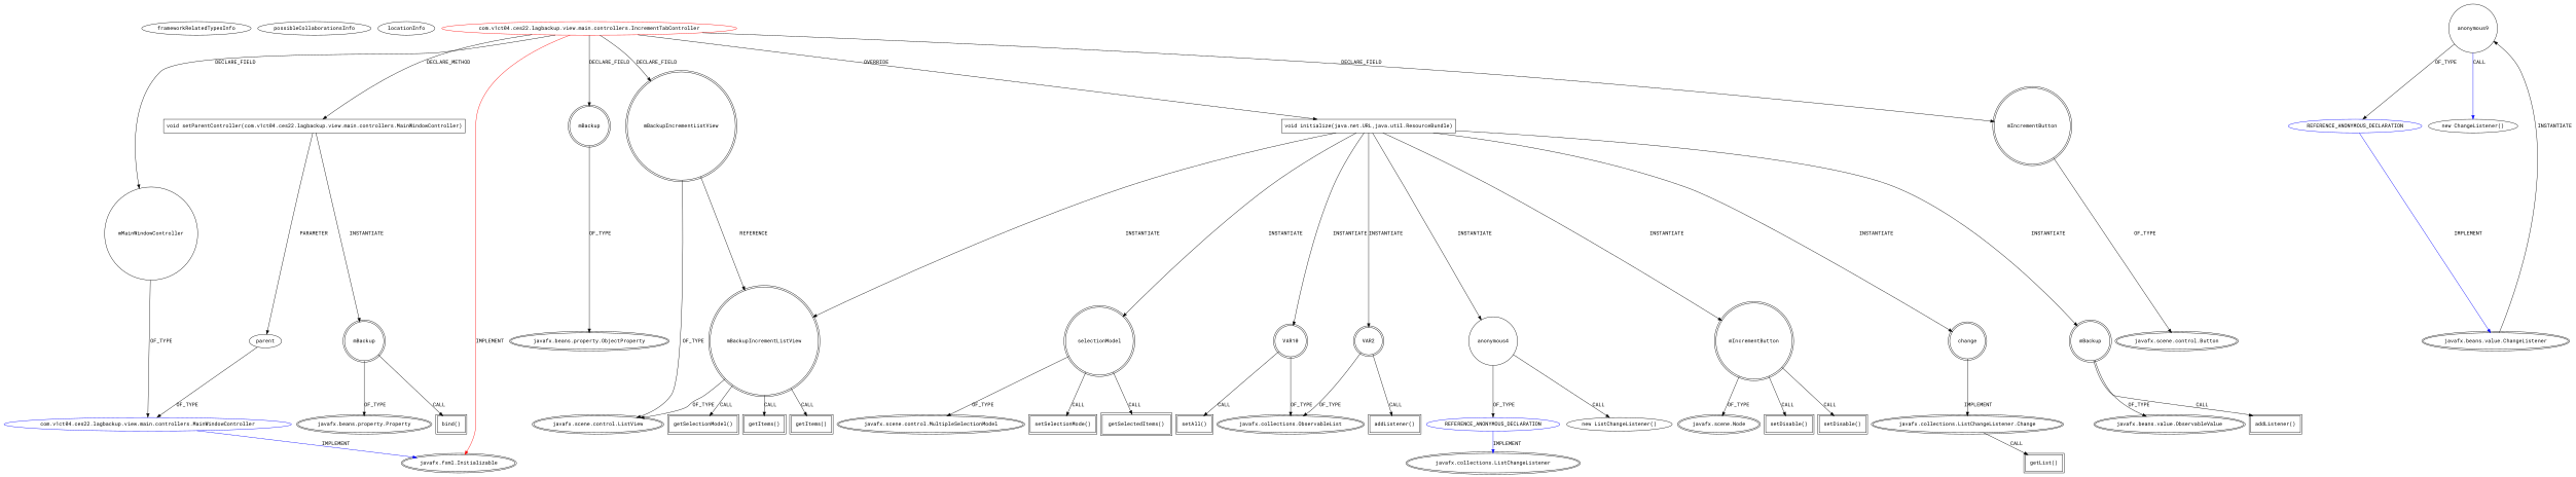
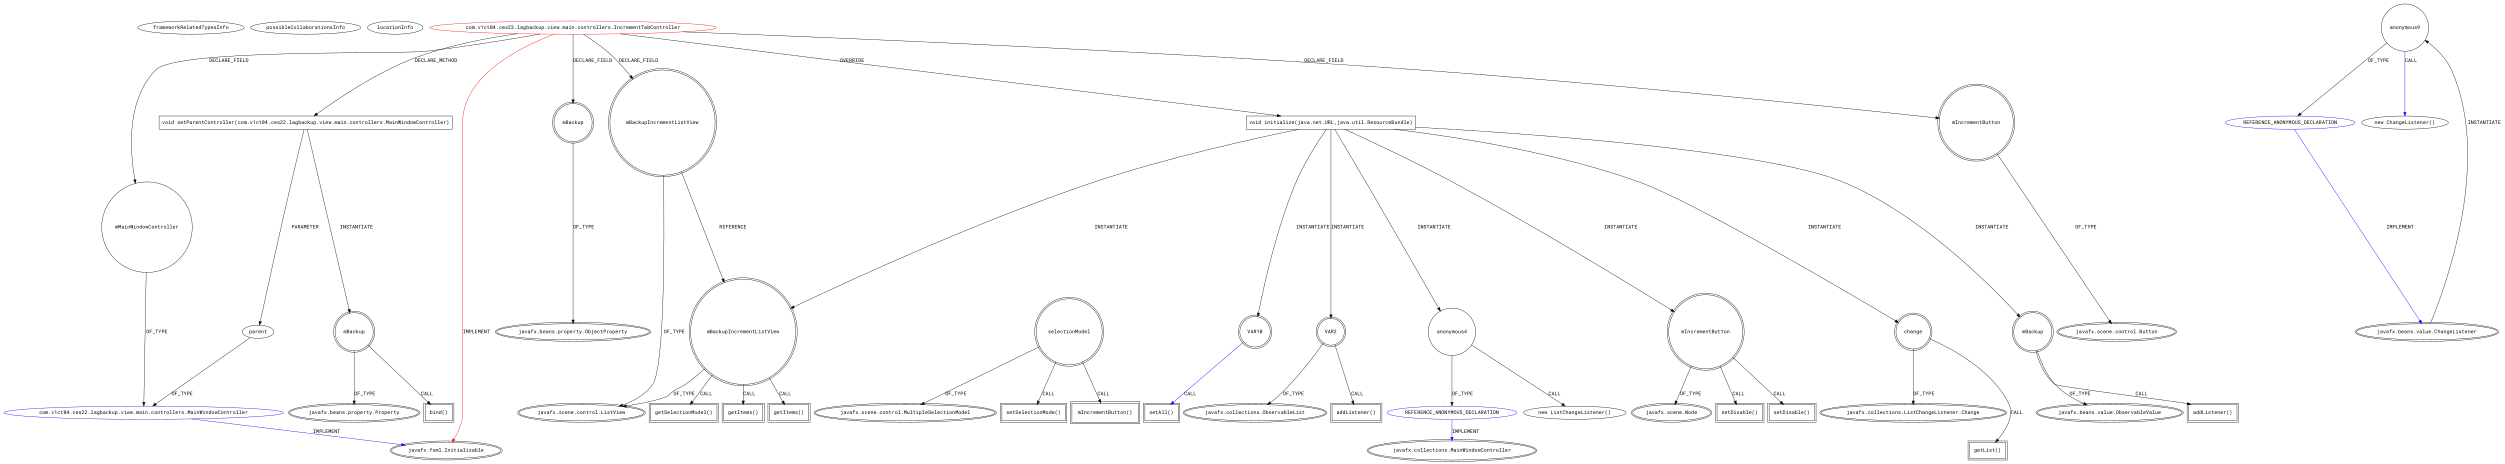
  digraph {
    fontname="Roboto Mono"
    node [fontname="Roboto Mono" isFrameworkType=true vertexType=INSIDE_CALL peripheries=2]
    edge [fontname="Roboto Mono"]
    frameworkRelatedTypesInfo [0="javafx.fxml.Initializable" isFrameworkType="" vertexType="" peripheries=""]
    possibleCollaborationsInfo [0="4625~OVERRIDING_METHOD_DECLARATION-INSTANTIATION-~javafx.fxml.Initializable ~javafx.beans.value.ChangeListener ~false~true" 1="4625~CLIENT_METHOD_DECLARATION-PARAMETER_DECLARATION-FIELD_DECLARATION-~javafx.fxml.Initializable ~javafx.fxml.Initializable ~false~false" 2="4625~OVERRIDING_METHOD_DECLARATION-INSTANTIATION-~javafx.fxml.Initializable ~javafx.collections.ListChangeListener ~false~true" isFrameworkType="" vertexType="" peripheries=""]
    locationInfo [contextSignature=IncrementTabController filePath="/v1ct04-lagbackup/lagbackup-master/src/com/v1ct04/ces22/lagbackup/view/main/controllers/IncrementTabController.java" graphId=4625 projectName="v1ct04-lagbackup" isFrameworkType="" vertexType="" peripheries=""]
    n4 [color=red isFrameworkType=false label="com.v1ct04.ces22.lagbackup.view.main.controllers.IncrementTabController" vertexType=ROOT_CLIENT_CLASS_DECLARATION peripheries=""]
    n5 [label="javafx.fxml.Initializable" vertexType=FRAMEWORK_INTERFACE_TYPE]
    n6 [label=mBackup shape=circle vertexType=FIELD_DECLARATION]
    n7 [label=mBackupIncrementListView shape=circle vertexType=FIELD_DECLARATION]
    n8 [label=mIncrementButton shape=circle vertexType=FIELD_DECLARATION]
    n9 [isFrameworkType=false label=mMainWindowController shape=circle vertexType=FIELD_DECLARATION peripheries=""]
    n10 [isFrameworkType=false label="void initialize(java.net.URL,java.util.ResourceBundle)" shape=box vertexType=OVERRIDING_METHOD_DECLARATION peripheries=""]
    n11 [isFrameworkType=false label="void setParentController(com.v1ct04.ces22.lagbackup.view.main.controllers.MainWindowController)" shape=box vertexType=CLIENT_METHOD_DECLARATION peripheries=""]
    n12 [label="javafx.beans.property.ObjectProperty" vertexType=FRAMEWORK_CLASS_TYPE]
    n13 [label="javafx.scene.control.ListView" vertexType=FRAMEWORK_CLASS_TYPE]
    n14 [label=mBackupIncrementListView shape=circle vertexType=VARIABLE_EXPRESION]
    n15 [label="javafx.scene.control.Button" vertexType=FRAMEWORK_CLASS_TYPE]
    n16 [color=blue isFrameworkType=false label="com.v1ct04.ces22.lagbackup.view.main.controllers.MainWindowController" vertexType=REFERENCE_CLIENT_CLASS_DECLARATION peripheries=""]
    n17 [label=selectionModel shape=circle vertexType=VARIABLE_EXPRESION]
    n18 [label=VAR2 shape=circle vertexType=VARIABLE_EXPRESION]
    n19 [isFrameworkType=false label=anonymous4 shape=circle vertexType=VARIABLE_EXPRESION peripheries=""]
    n20 [label=mIncrementButton shape=circle vertexType=VARIABLE_EXPRESION]
    n21 [label=change shape=circle vertexType=VARIABLE_EXPRESION]
    n22 [label=mBackup shape=circle vertexType=VARIABLE_EXPRESION]
    n23 [label=VAR10 shape=circle vertexType=VARIABLE_EXPRESION]
    n24 [isFrameworkType=false label=parent vertexType=PARAMETER_DECLARATION peripheries=""]
    n25 [label=mBackup shape=circle vertexType=VARIABLE_EXPRESION]
    n26 [label="getSelectionModel()" shape=box]
    n27 [label="getItems()" shape=box]
    n28 [label="getItems()" shape=box]
    n29 [label="javafx.scene.control.MultipleSelectionModel" vertexType=FRAMEWORK_CLASS_TYPE]
    n30 [label="setSelectionMode()" shape=box]
-   n31 [label="getSelectedItems()" shape=box]
+   n31 [label="mIncrementButton()" shape=box]
    n32 [label="javafx.collections.ObservableList" vertexType=FRAMEWORK_INTERFACE_TYPE]
    n33 [label="addListener()" shape=box]
    n34 [color=blue isFrameworkType=false label=REFERENCE_ANONYMOUS_DECLARATION vertexType=REFERENCE_ANONYMOUS_DECLARATION peripheries=""]
    n35 [isFrameworkType=false label="new ListChangeListener()" vertexType=CONSTRUCTOR_CALL peripheries=""]
    n36 [label="javafx.scene.Node" vertexType=FRAMEWORK_CLASS_TYPE]
    n37 [label="setDisable()" shape=box]
    n38 [label="setDisable()" shape=box]
    n39 [label="javafx.collections.ListChangeListener.Change" vertexType=FRAMEWORK_CLASS_TYPE]
    n40 [label="getList()" shape=box]
    n41 [label="javafx.beans.value.ObservableValue" vertexType=FRAMEWORK_INTERFACE_TYPE]
    n42 [label="addListener()" shape=box]
    n43 [isFrameworkType=false label=anonymous9 shape=circle vertexType=VARIABLE_EXPRESION peripheries=""]
    n44 [color=blue isFrameworkType=false label=REFERENCE_ANONYMOUS_DECLARATION vertexType=REFERENCE_ANONYMOUS_DECLARATION peripheries=""]
    n45 [isFrameworkType=false label="new ChangeListener()" vertexType=CONSTRUCTOR_CALL peripheries=""]
    n46 [label="setAll()" shape=box]
-   n47 [label="javafx.collections.ListChangeListener" vertexType=FRAMEWORK_INTERFACE_TYPE]
+   n47 [label="javafx.collections.MainWindowController" vertexType=FRAMEWORK_INTERFACE_TYPE]
    n48 [label="javafx.beans.value.ChangeListener" vertexType=FRAMEWORK_INTERFACE_TYPE]
    n49 [label="javafx.beans.property.Property" vertexType=FRAMEWORK_INTERFACE_TYPE]
    n50 [label="bind()" shape=box]
    n4 -> n5 [color=red label=IMPLEMENT]
    n4 -> n6 [label=DECLARE_FIELD]
    n4 -> n7 [label=DECLARE_FIELD]
    n4 -> n8 [label=DECLARE_FIELD]
    n4 -> n9 [label=DECLARE_FIELD]
    n4 -> n10 [label=OVERRIDE]
    n4 -> n11 [label=DECLARE_METHOD]
    n6 -> n12 [label=OF_TYPE]
    n7 -> n13 [label=OF_TYPE]
    n7 -> n14 [label=REFERENCE]
    n8 -> n15 [label=OF_TYPE]
    n9 -> n16 [label=OF_TYPE]
    n10 -> n14 [label=INSTANTIATE]
-   n10 -> n17 [label=INSTANTIATE]
    n10 -> n18 [label=INSTANTIATE]
    n10 -> n19 [label=INSTANTIATE]
    n10 -> n20 [label=INSTANTIATE]
    n10 -> n21 [label=INSTANTIATE]
    n10 -> n22 [label=INSTANTIATE]
    n10 -> n23 [label=INSTANTIATE]
    n11 -> n24 [label=PARAMETER]
    n11 -> n25 [label=INSTANTIATE]
    n14 -> n13 [label=OF_TYPE]
    n14 -> n26 [label=CALL]
    n14 -> n27 [label=CALL]
    n14 -> n28 [label=CALL]
    n16 -> n5 [color=blue label=IMPLEMENT]
    n17 -> n29 [label=OF_TYPE]
    n17 -> n30 [label=CALL]
    n17 -> n31 [label=CALL]
    n18 -> n32 [label=OF_TYPE]
    n18 -> n33 [label=CALL]
    n19 -> n34 [label=OF_TYPE]
    n19 -> n35 [label=CALL]
    n20 -> n36 [label=OF_TYPE]
    n20 -> n37 [label=CALL]
    n20 -> n38 [label=CALL]
-   n21 -> n39 [label=IMPLEMENT]
-   n39 -> n40 [label=CALL]
+   n21 -> n39 [label=OF_TYPE]
+   n21 -> n40 [label=CALL]
    n22 -> n41 [label=OF_TYPE]
    n22 -> n42 [label=CALL]
-   n23 -> n32 [label=OF_TYPE]
-   n23 -> n46 [label=CALL]
+   n23 -> n46 [label=CALL color=blue]
    n24 -> n16 [label=OF_TYPE]
    n25 -> n49 [label=OF_TYPE]
    n25 -> n50 [label=CALL]
    n34 -> n47 [color=blue label=IMPLEMENT]
    n43 -> n44 [label=OF_TYPE]
    n43 -> n45 [color=blue label=CALL]
    n44 -> n48 [color=blue label=IMPLEMENT]
    n48 -> n43 [label=INSTANTIATE]
  }
